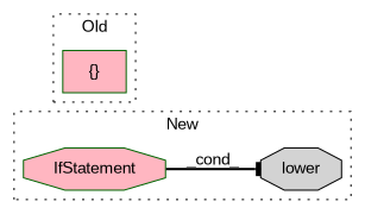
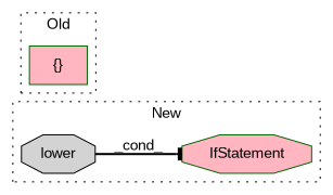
  digraph {
    rankdir=LR
    fontname="Liberation Sans"
    node [shape=octagon style=filled fillcolor=lightpink color=darkgreen fontname="Liberation Sans"]
    n1 [a=32 l=7 label=lower s=542 fillcolor=lightgrey color=black]
    n2 [a=25 l="4,2" label=IfStatement s="508,558"]
    n3 [a=4 l="1,1" label="{}" s="575,614" shape=box]
    subgraph cluster_1 {
      label=New
      style=dotted
      n1
      n2
    }
    subgraph cluster_2 {
      label=Old
      style=dotted
      n3
    }
-   n2 -> n1 [label=_cond_ style=bold arrowhead=tee fontname="Liberation Sans"]
+   n1 -> n2 [label=_cond_ style=bold arrowhead=tee fontname="Liberation Sans"]
  }
